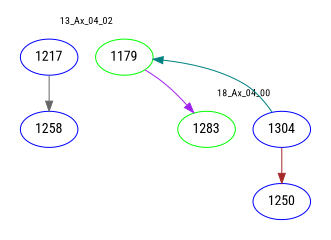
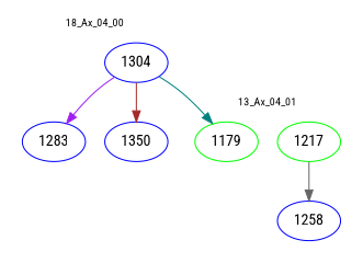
  digraph {
    fontname="Roboto Condensed"
    node [color=blue fontname="Roboto Condensed"]
    edge [fontname="Roboto Condensed"]
-   n1 [label=1217]
+   n1 [color=green label=1217]
    n2 [color=green label=1179]
    n3 [label=1258]
    n4 [label=1304]
-   n5 [color=green label=1283]
-   n6 [label=1250]
+   n5 [label=1283]
+   n6 [label=1350]
    subgraph cluster_1 {
      color=white
      fontsize=10
-     label="13_Ax_04_02"
+     label="13_Ax_04_01"
      n1
      n2
      n3
    }
    subgraph cluster_2 {
      color=white
      fontsize=10
      label="18_Ax_04_00"
      n4
      n5
      n6
    }
    n1 -> n3 [color=gray40]
    n4 -> n2 [color=teal]
-   n2 -> n5 [color=purple]
+   n4 -> n5 [color=purple]
    n4 -> n6 [color=brown]
  }
